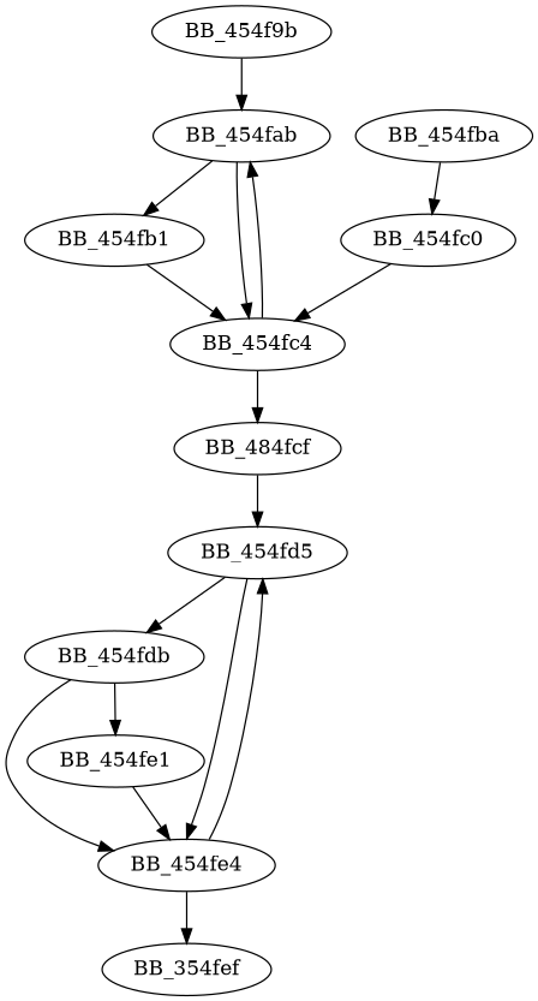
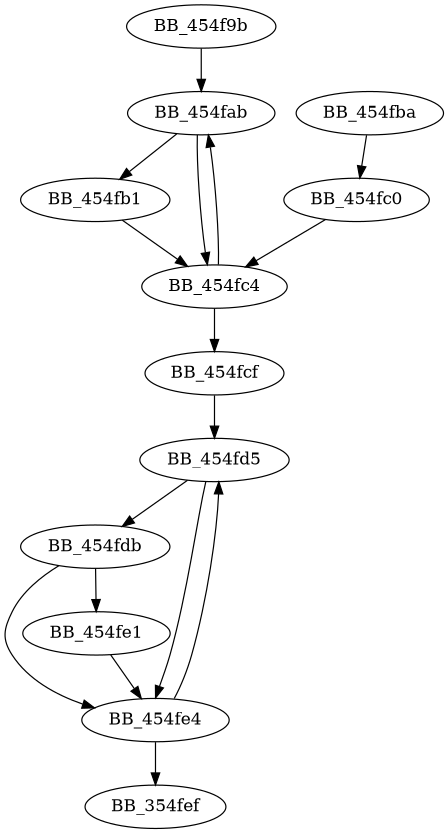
  digraph {
    BB_454f9b
    BB_454fab
    BB_454fb1
    BB_454fc4
-   BB_454fcf [label=BB_484fcf]
+   BB_454fcf
    BB_454fd5
    BB_454fba
    BB_454fc0
    BB_454fdb
    BB_454fe4
    BB_454fe1
    n12 [label=BB_354fef]
    BB_454f9b -> BB_454fab
    BB_454fab -> BB_454fb1
    BB_454fab -> BB_454fc4
    BB_454fb1 -> BB_454fc4
    BB_454fc4 -> BB_454fab
    BB_454fc4 -> BB_454fcf
    BB_454fcf -> BB_454fd5
    BB_454fd5 -> BB_454fdb
    BB_454fd5 -> BB_454fe4
    BB_454fba -> BB_454fc0
    BB_454fc0 -> BB_454fc4
    BB_454fdb -> BB_454fe4
    BB_454fdb -> BB_454fe1
    BB_454fe4 -> BB_454fd5
    BB_454fe4 -> n12
    BB_454fe1 -> BB_454fe4
  }
